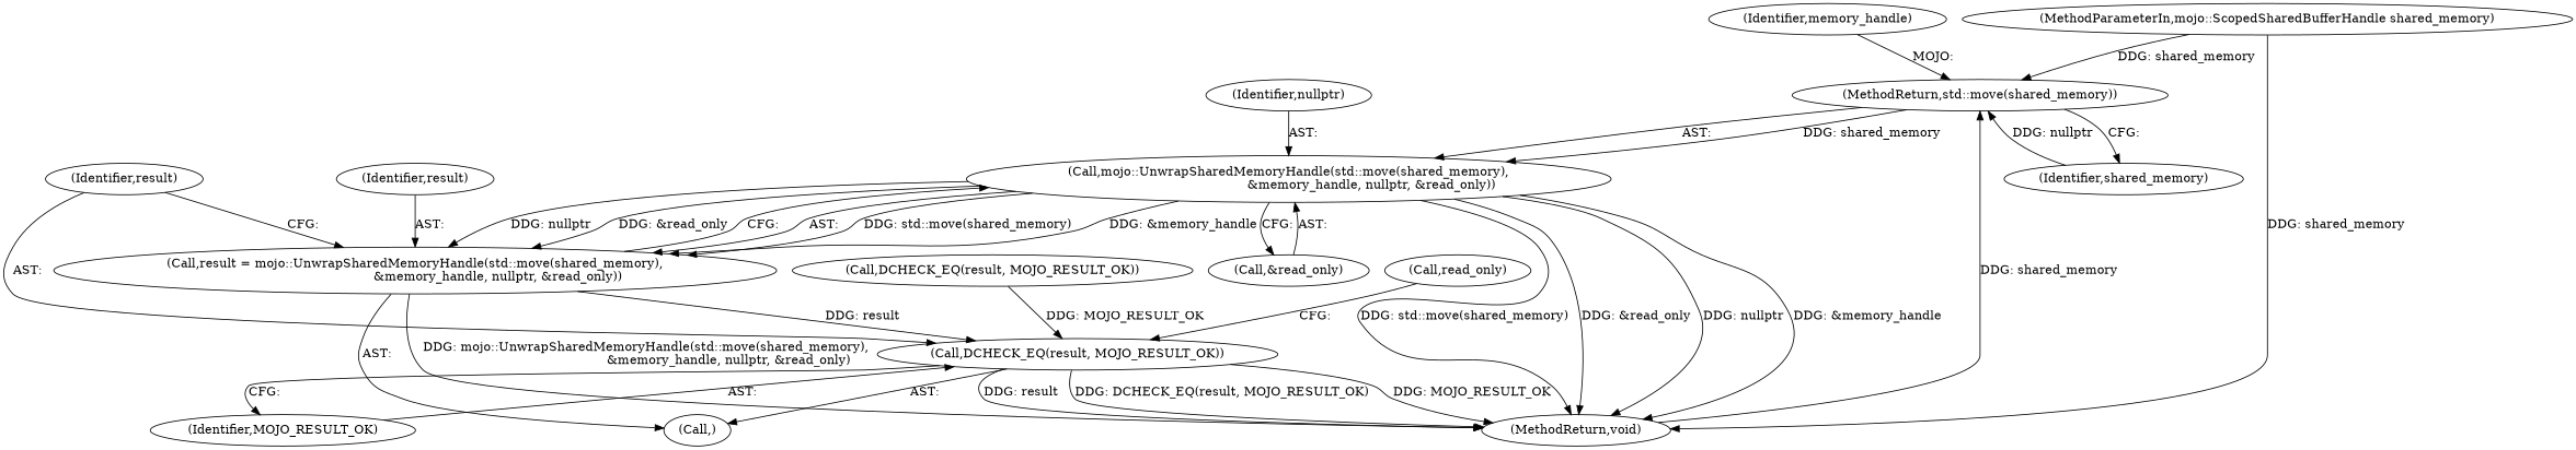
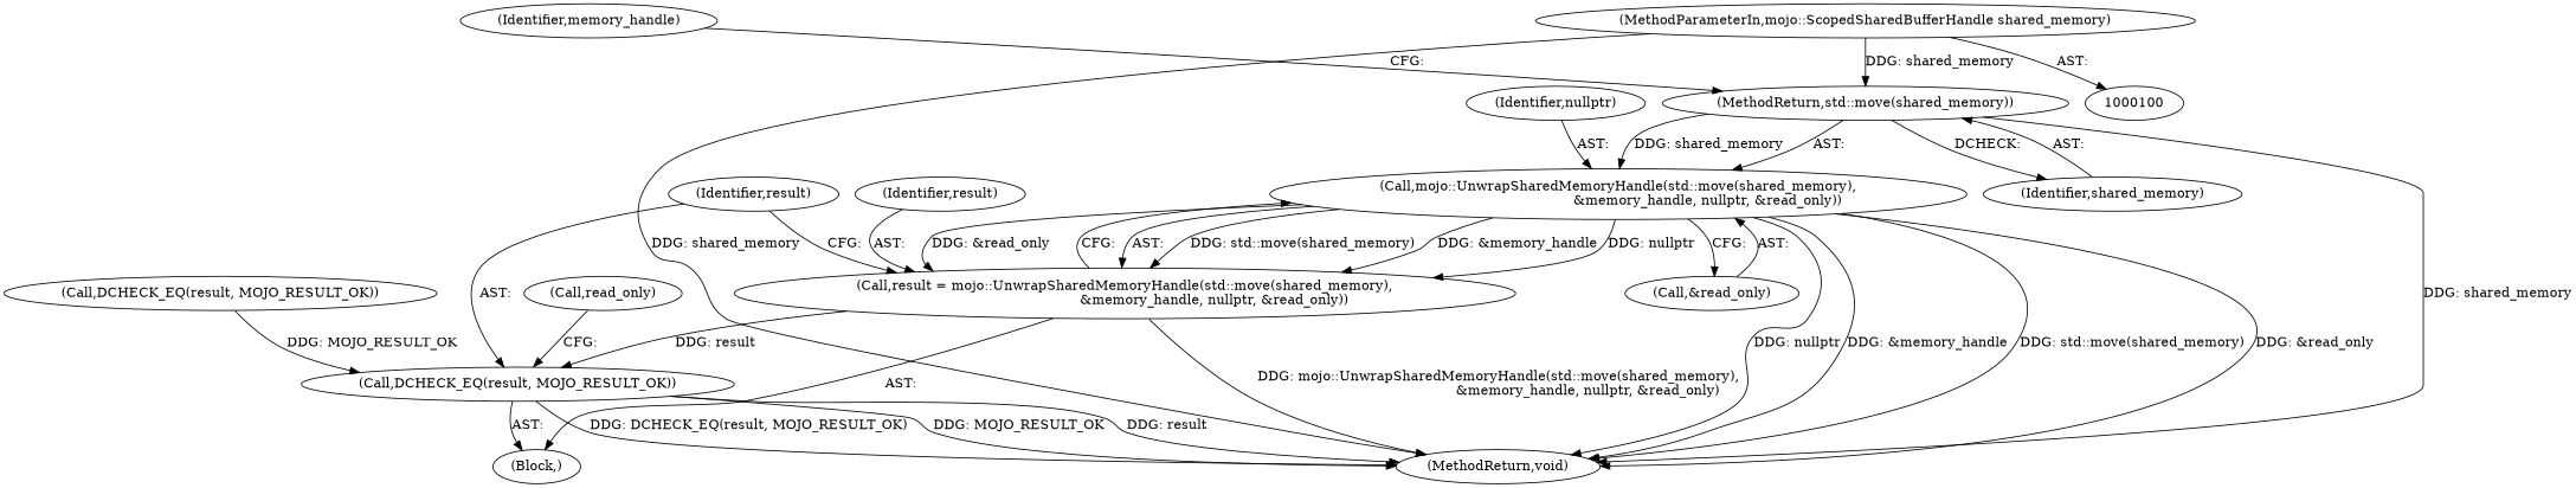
  digraph {
    n1 [label="(MethodReturn,std::move(shared_memory))"]
    n2 [label="(Call,mojo::UnwrapSharedMemoryHandle(std::move(shared_memory),\n                                          &memory_handle, nullptr, &read_only))"]
    n3 [label="(Identifier,shared_memory)"]
    n4 [label="(MethodReturn,void)"]
    n5 [label="(Call,result = mojo::UnwrapSharedMemoryHandle(std::move(shared_memory),\n                                          &memory_handle, nullptr, &read_only))"]
    n6 [label="(Call,&read_only)"]
    n7 [label="(MethodParameterIn,mojo::ScopedSharedBufferHandle shared_memory)"]
+   1000100
    n9 [label="(Call,DCHECK_EQ(result, MOJO_RESULT_OK))"]
-   n10 [label="(Call,)"]
-   n11 [label="(Identifier,MOJO_RESULT_OK)"]
+   n10 [label="(Block,)"]
    n12 [label="(Call,DCHECK_EQ(result, MOJO_RESULT_OK))"]
    n13 [label="(Identifier,memory_handle)"]
    n14 [label="(Identifier,result)"]
    n15 [label="(Identifier,result)"]
    n16 [label="(Call,read_only)"]
    n17 [label="(Identifier,nullptr)"]
    n1 -> n2 [label="AST: "]
    n1 -> n2 [label="DDG: shared_memory"]
-   n1 -> n3 [label="CFG: "]
-   n4 -> n1 [label="DDG: shared_memory"]
+   n1 -> n3 [label="DCHECK: "]
+   n1 -> n4 [label="DDG: shared_memory"]
    n2 -> n4 [label="DDG: nullptr"]
    n2 -> n4 [label="DDG: &memory_handle"]
    n2 -> n4 [label="DDG: std::move(shared_memory)"]
    n2 -> n4 [label="DDG: &read_only"]
    n2 -> n5 [label="AST: "]
    n2 -> n5 [label="DDG: std::move(shared_memory)"]
    n2 -> n5 [label="DDG: &memory_handle"]
    n2 -> n5 [label="DDG: nullptr"]
    n2 -> n5 [label="DDG: &read_only"]
    n2 -> n6 [label="CFG: "]
-   n3 -> n1 [label="DDG: nullptr"]
+   n3 -> n1 [label="AST: "]
    n5 -> n2 [label="CFG: "]
    n5 -> n4 [label="DDG: mojo::UnwrapSharedMemoryHandle(std::move(shared_memory),\n                                          &memory_handle, nullptr, &read_only)"]
    n5 -> n9 [label="DDG: result"]
    n5 -> n10 [label="AST: "]
    n6 -> n2 [label="AST: "]
    n7 -> n1 [label="DDG: shared_memory"]
    n7 -> n4 [label="DDG: shared_memory"]
+   n7 -> 1000100 [label="AST: "]
    n9 -> n4 [label="DDG: MOJO_RESULT_OK"]
    n9 -> n4 [label="DDG: result"]
    n9 -> n4 [label="DDG: DCHECK_EQ(result, MOJO_RESULT_OK)"]
    n9 -> n10 [label="AST: "]
-   n9 -> n11 [label="CFG: "]
-   n11 -> n9 [label="AST: "]
    n12 -> n9 [label="DDG: MOJO_RESULT_OK"]
-   n13 -> n1 [label="MOJO: "]
+   n13 -> n1 [label="CFG: "]
    n14 -> n5 [label="AST: "]
    n15 -> n5 [label="CFG: "]
    n15 -> n9 [label="AST: "]
    n16 -> n9 [label="CFG: "]
    n17 -> n2 [label="AST: "]
  }
